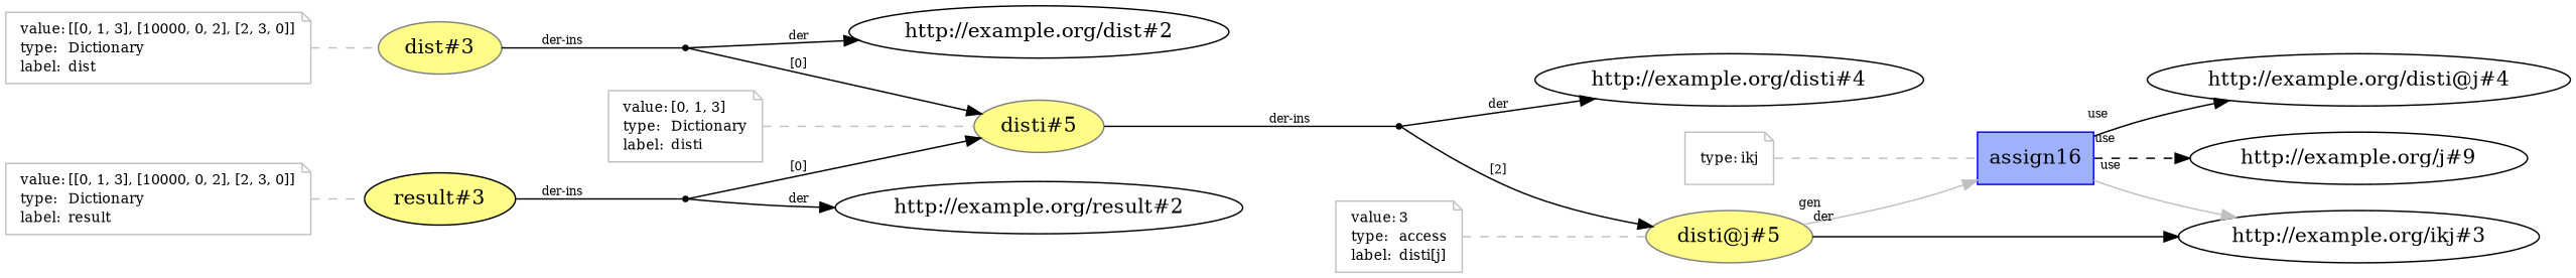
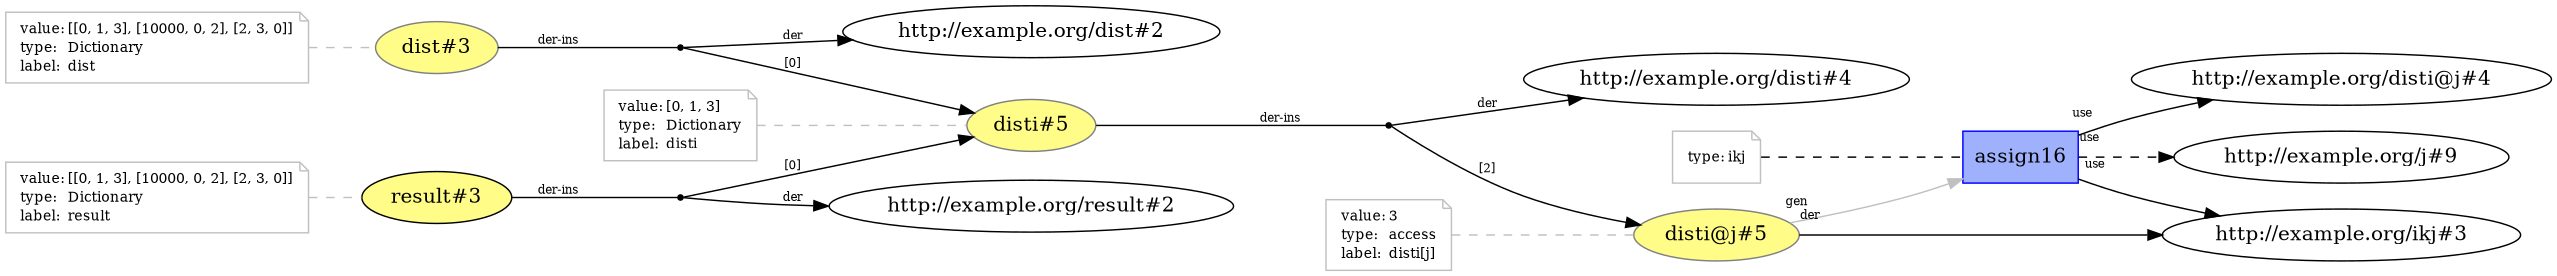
  digraph {
    rankdir=LR
    edge [rotation=20]
    n1 [color="#808080" fillcolor="#FFFC87" label="disti@j#5" style=filled]
    n2 [color="#0000FF" fillcolor="#9FB1FC" label=assign16 shape=polygon sides=4 style=filled]
    "http://example.org/ikj#3"
    "http://example.org/j#9"
    "http://example.org/disti@j#4"
    n6 [color=gray fontcolor=black fontsize=10 label=<<TABLE cellpadding="0" border="0"> 	<TR> 	    <TD align="left">value:</TD> 	    <TD align="left">3</TD> 	</TR> 	<TR> 	    <TD align="left">type:</TD> 	    <TD align="left">access</TD> 	</TR> 	<TR> 	    <TD align="left">label:</TD> 	    <TD align="left">disti[j]</TD> 	</TR> </TABLE>> shape=note]
    n7 [color="#808080" fillcolor="#FFFC87" label="disti#5" style=filled]
    bn0 [shape=point]
    "http://example.org/disti#4"
    n10 [color=gray fontcolor=black fontsize=10 label=<<TABLE cellpadding="0" border="0"> 	<TR> 	    <TD align="left">value:</TD> 	    <TD align="left">[0, 1, 3]</TD> 	</TR> 	<TR> 	    <TD align="left">type:</TD> 	    <TD align="left">Dictionary</TD> 	</TR> 	<TR> 	    <TD align="left">label:</TD> 	    <TD align="left">disti</TD> 	</TR> </TABLE>> shape=note]
    n11 [color="#808080" fillcolor="#FFFC87" label="dist#3" style=filled]
    bn1 [shape=point]
    "http://example.org/dist#2"
    n14 [color=gray fontcolor=black fontsize=10 label=<<TABLE cellpadding="0" border="0"> 	<TR> 	    <TD align="left">value:</TD> 	    <TD align="left">[[0, 1, 3], [10000, 0, 2], [2, 3, 0]]</TD> 	</TR> 	<TR> 	    <TD align="left">type:</TD> 	    <TD align="left">Dictionary</TD> 	</TR> 	<TR> 	    <TD align="left">label:</TD> 	    <TD align="left">dist</TD> 	</TR> </TABLE>> shape=note]
    n15 [color=black fillcolor="#FFFC87" label="result#3" style=filled]
    bn2 [shape=point]
    "http://example.org/result#2"
    n18 [color=gray fontcolor=black fontsize=10 label=<<TABLE cellpadding="0" border="0"> 	<TR> 	    <TD align="left">value:</TD> 	    <TD align="left">[[0, 1, 3], [10000, 0, 2], [2, 3, 0]]</TD> 	</TR> 	<TR> 	    <TD align="left">type:</TD> 	    <TD align="left">Dictionary</TD> 	</TR> 	<TR> 	    <TD align="left">label:</TD> 	    <TD align="left">result</TD> 	</TR> </TABLE>> shape=note]
    n19 [color=gray fontcolor=black fontsize=10 label=<<TABLE cellpadding="0" border="0"> 	<TR> 	    <TD align="left">type:</TD> 	    <TD align="left">ikj</TD> 	</TR> </TABLE>> shape=note]
    n1 -> n2 [color=gray labelangle=60.0 labeldistance=1.5 labelfontsize=8 taillabel=gen]
    n1 -> "http://example.org/ikj#3" [labelangle=60.0 labeldistance=1.5 labelfontsize=8 taillabel=der]
-   n2 -> "http://example.org/ikj#3" [labelangle=60.0 labeldistance=1.5 labelfontsize=8 taillabel=use color=gray]
+   n2 -> "http://example.org/ikj#3" [labelangle=60.0 labeldistance=1.5 labelfontsize=8 taillabel=use]
    n2 -> "http://example.org/j#9" [labelangle=60.0 labeldistance=1.5 labelfontsize=8 style=dashed taillabel=use]
    n2 -> "http://example.org/disti@j#4" [labelangle=60.0 labeldistance=1.5 labelfontsize=8 taillabel=use]
    n6 -> n1 [arrowhead=none color=gray style=dashed rotation=""]
    n7 -> bn0 [angle=60.0 arrowhead=none distance=1.5 fontsize=8 label="der-ins"]
    bn0 -> n1 [angle=60.0 distance=1.5 fontsize=8 label="[2]"]
    bn0 -> "http://example.org/disti#4" [angle=60.0 distance=1.5 fontsize=8 label=der]
    n10 -> n7 [arrowhead=none color=gray style=dashed rotation=""]
    n11 -> bn1 [angle=60.0 arrowhead=none distance=1.5 fontsize=8 label="der-ins"]
    bn1 -> n7 [angle=60.0 distance=1.5 fontsize=8 label="[0]"]
    bn1 -> "http://example.org/dist#2" [angle=60.0 distance=1.5 fontsize=8 label=der]
    n14 -> n11 [arrowhead=none color=gray style=dashed rotation=""]
    n15 -> bn2 [angle=60.0 arrowhead=none distance=1.5 fontsize=8 label="der-ins"]
    bn2 -> n7 [angle=60.0 distance=1.5 fontsize=8 label="[0]"]
    bn2 -> "http://example.org/result#2" [angle=60.0 distance=1.5 fontsize=8 label=der]
    n18 -> n15 [arrowhead=none color=gray style=dashed rotation=""]
-   n19 -> n2 [arrowhead=none color=gray style=dashed rotation=""]
+   n19 -> n2 [arrowhead=none color=black style=dashed rotation=""]
  }
